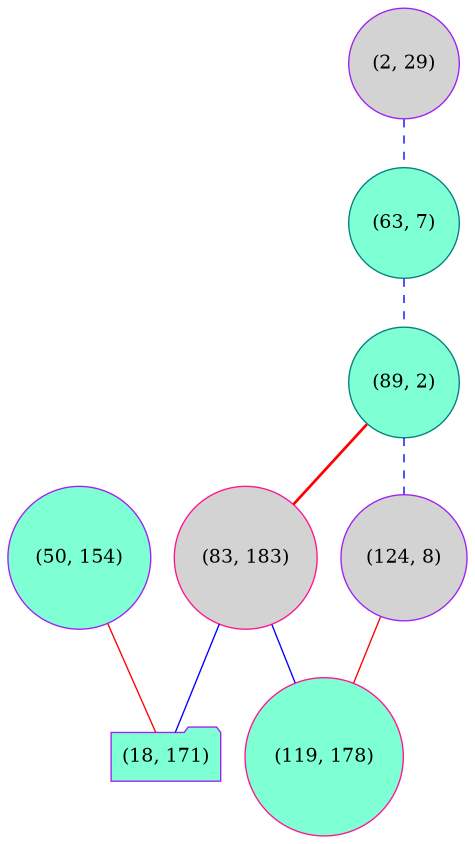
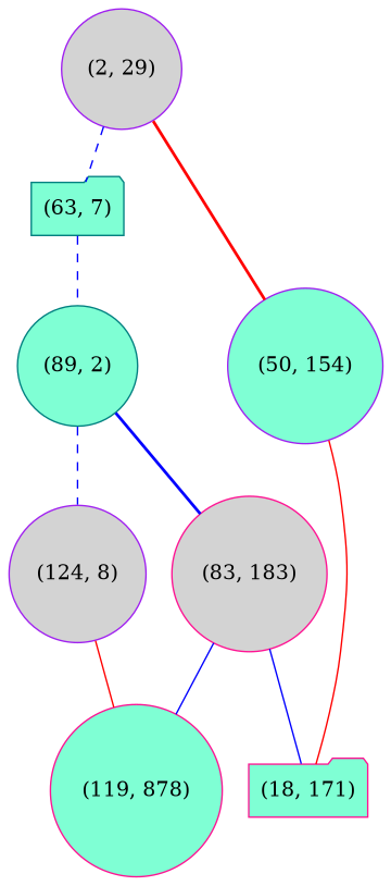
  graph {
    node [color=purple fillcolor=aquamarine shape=circle style=filled]
    edge [color=blue style=solid weight=1]
    "(2, 29)" [fillcolor=lightgrey]
-   "(63, 7)" [color=teal]
+   "(63, 7)" [color=teal shape=folder]
    "(50, 154)"
    "(89, 2)" [color=teal]
-   "(18, 171)" [shape=folder]
+   "(18, 171)" [color=deeppink shape=folder]
    "(83, 183)" [color=deeppink fillcolor=lightgrey]
    "(124, 8)" [fillcolor=lightgrey]
-   "(119, 178)" [color=deeppink]
+   "(119, 178)" [color=deeppink label="(119, 878)"]
    "(2, 29)" -- "(63, 7)" [style=dashed]
+   "(2, 29)" -- "(50, 154)" [color=red style=bold]
    "(63, 7)" -- "(89, 2)" [style=dashed weight=3]
    "(50, 154)" -- "(18, 171)" [color=red]
-   "(89, 2)" -- "(83, 183)" [color=red style=bold]
+   "(89, 2)" -- "(83, 183)" [style=bold]
    "(89, 2)" -- "(124, 8)" [style=dashed weight=3]
    "(83, 183)" -- "(18, 171)" [weight=3]
    "(83, 183)" -- "(119, 178)" [weight=3]
    "(124, 8)" -- "(119, 178)" [color=red]
  }
